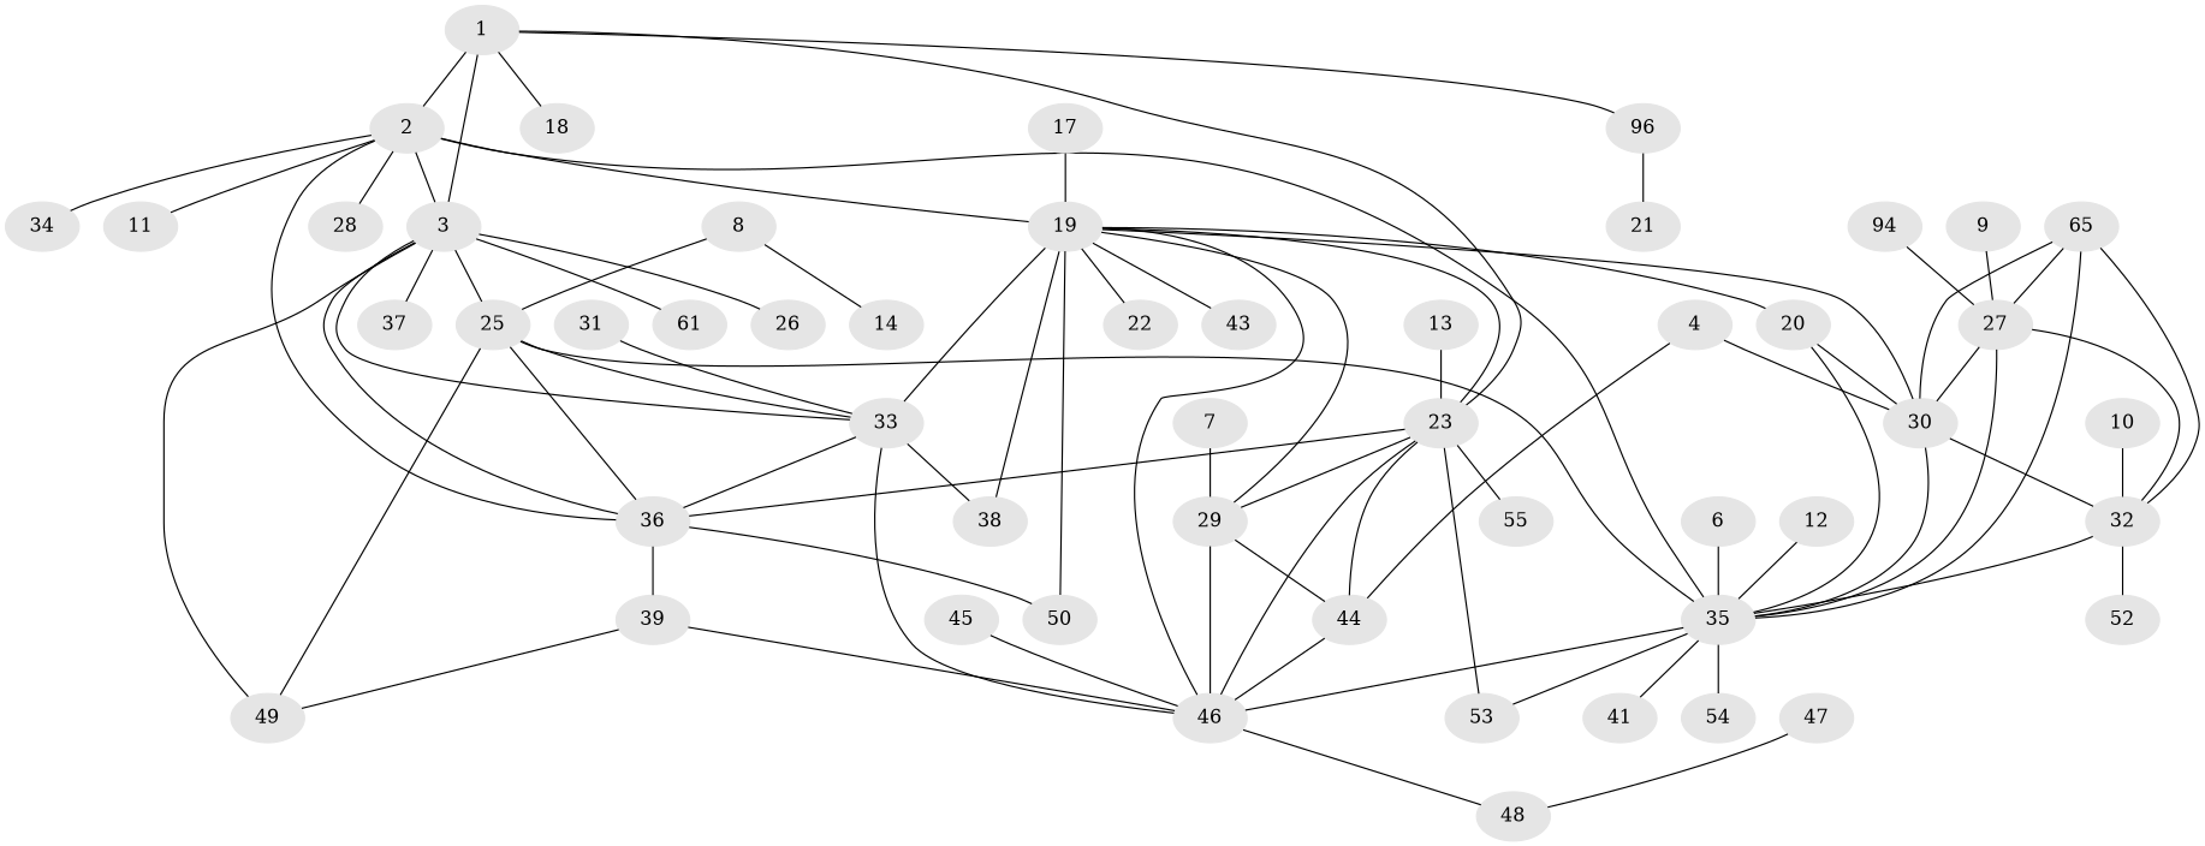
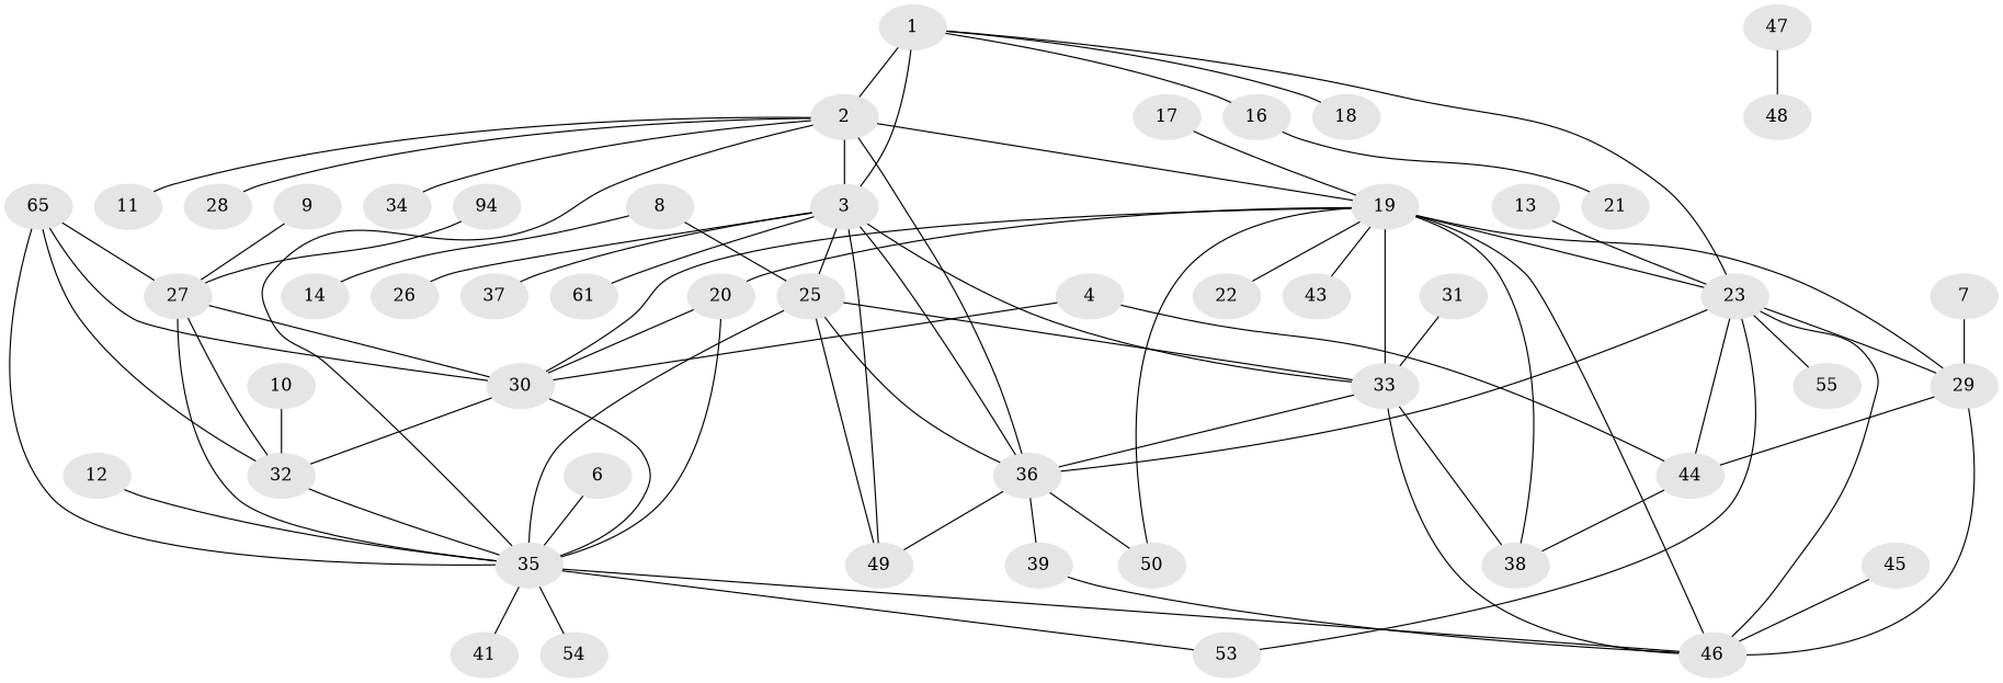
  graph {
    node [color=gray90 style=filled]
    edge [weight=1.0]
    1
    2
    3
-   16 [label=96]
+   16
    18
    23
    11
    19
    28
    34
    35
    36
    25
    26
    33
    37
    49
    n18 [label=61]
    21
    44
    46
    29
    53
    55
    30
    20
    22
    38
    43
    50
    41
    54
    39
    4
    32
    48
    6
    7
    8
    14
    9
    27
    10
    12
    13
    n46 [label=65]
-   52
    17
    n49 [label=94]
    31
    45
    47
    1 -- 2 [weight=4.0]
    1 -- 3 [weight=2.0]
    1 -- 16
    1 -- 18
    1 -- 23
    2 -- 3 [weight=2.0]
    2 -- 11
    2 -- 19
    2 -- 28
    2 -- 34
    2 -- 35
    2 -- 36
    3 -- 36
    3 -- 25
    3 -- 26
    3 -- 33
    3 -- 37
    3 -- 49
    3 -- n18
    16 -- 21
    23 -- 36
    23 -- 44
    23 -- 46
    23 -- 29 [weight=2.0]
    23 -- 53
    23 -- 55
    19 -- 23
    19 -- 33 [weight=3.0]
    19 -- 46
    19 -- 29
    19 -- 30
    19 -- 20
    19 -- 22
    19 -- 38 [weight=3.0]
    19 -- 43
    19 -- 50
    35 -- 46
    35 -- 53
    35 -- 41
    35 -- 54
-   39 -- 49
+   36 -- 49
    36 -- 50
    36 -- 39
    25 -- 35 [weight=2.0]
    25 -- 36
    25 -- 33
    25 -- 49
    33 -- 36
    33 -- 46
    33 -- 38
-   44 -- 46
-   46 -- 48
+   44 -- 38
    29 -- 44 [weight=2.0]
    29 -- 46 [weight=2.0]
    30 -- 35
    30 -- 32
    20 -- 35
    20 -- 30
    39 -- 46
    4 -- 44
    4 -- 30
    32 -- 35
-   32 -- 52
    6 -- 35
    7 -- 29
    8 -- 25
    8 -- 14
    9 -- 27
    27 -- 35
    27 -- 30
    27 -- 32
    10 -- 32
    12 -- 35
    13 -- 23
    n46 -- 35
    n46 -- 30
    n46 -- 32
    n46 -- 27
    17 -- 19
    n49 -- 27
    31 -- 33
    45 -- 46
    47 -- 48
  }
